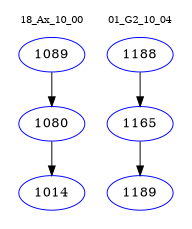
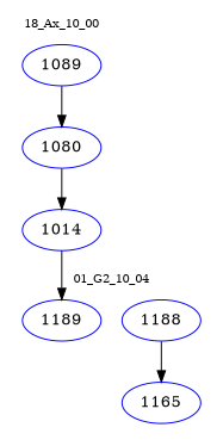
  digraph {
    node [color=blue]
    edge [color=black]
    n1 [label=1080]
    n2 [label=1014]
    n3 [label=1089]
    n4 [label=1165]
    n5 [label=1188]
    n6 [label=1189]
    subgraph cluster_1 {
      color=white
      fontsize=10
      label="18_Ax_10_00"
      n1
      n2
      n3
    }
    subgraph cluster_2 {
      color=white
      fontsize=10
      label="01_G2_10_04"
      n4
      n5
      n6
    }
    n1 -> n2
    n3 -> n1
-   n4 -> n6
+   n2 -> n6
    n5 -> n4
  }
